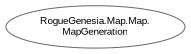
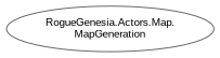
  digraph {
    rankdir=LR
    fontname="Liberation Sans"
-   n1 [color=grey40 fillcolor=white fontname="Liberation Sans" fontsize=10 height=0.2 label="RogueGenesia.Map.Map.\lMapGeneration" shape=ellipse style=filled width=0.4]
+   n1 [color=grey40 fillcolor=white fontname="Liberation Sans" fontsize=10 height=0.2 label="RogueGenesia.Actors.Map.\lMapGeneration" shape=ellipse style=filled width=0.4]
  }
